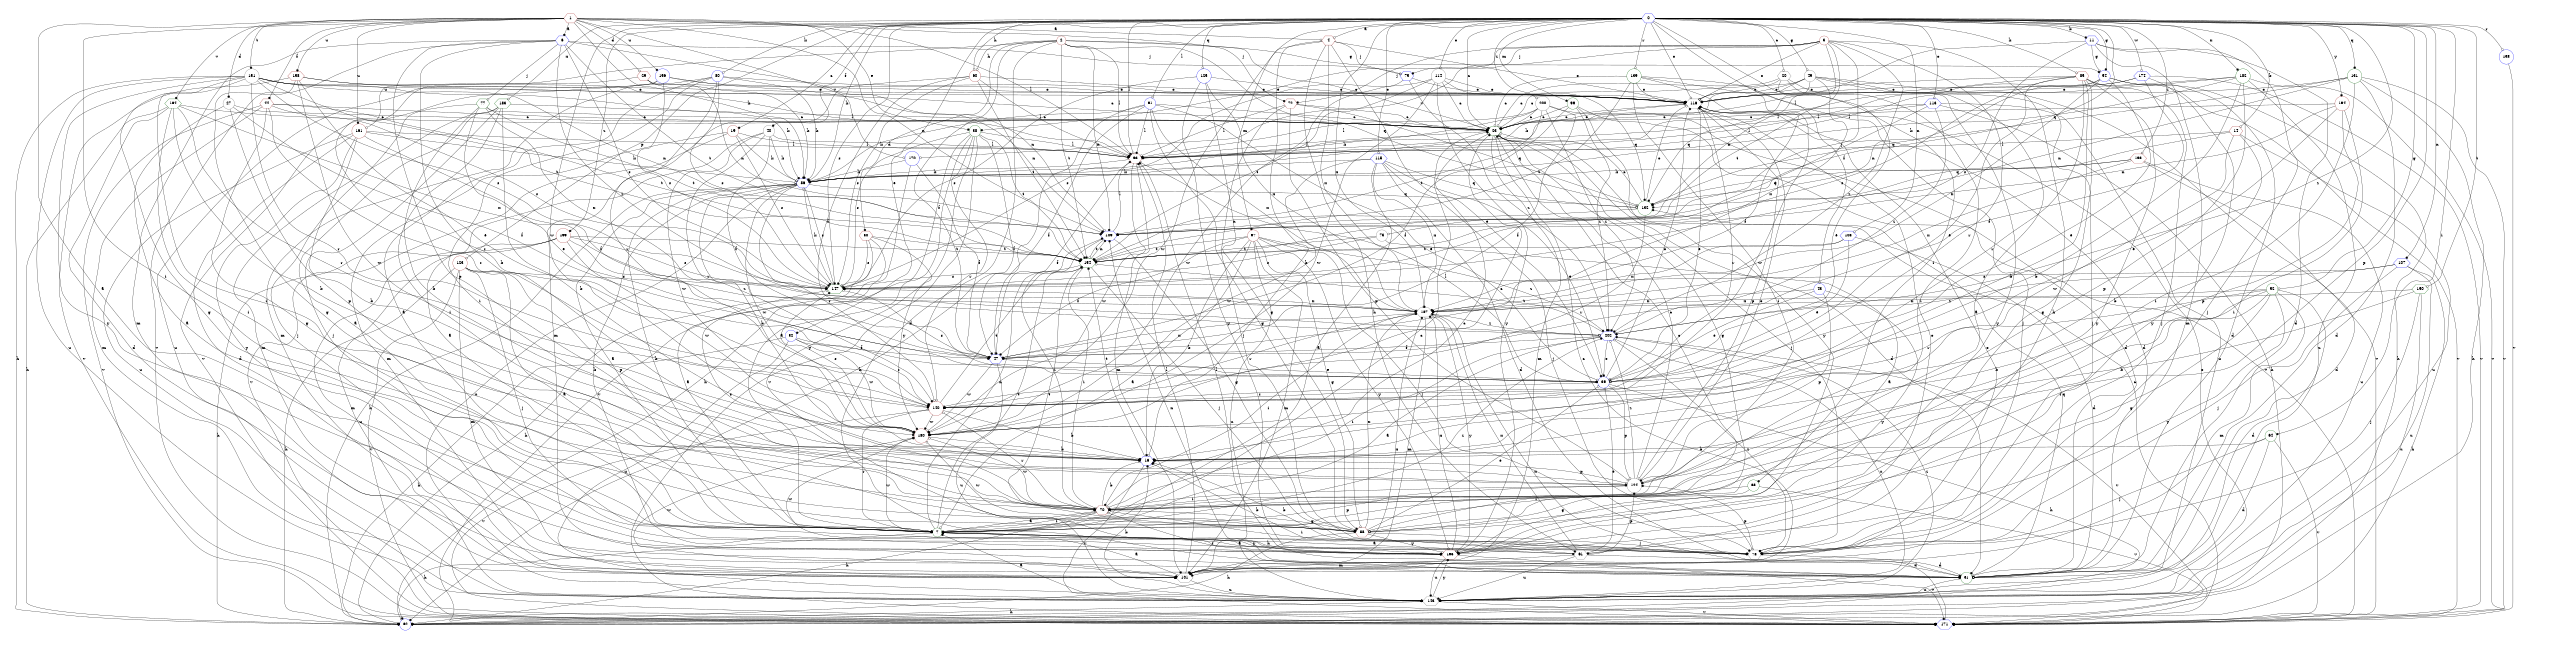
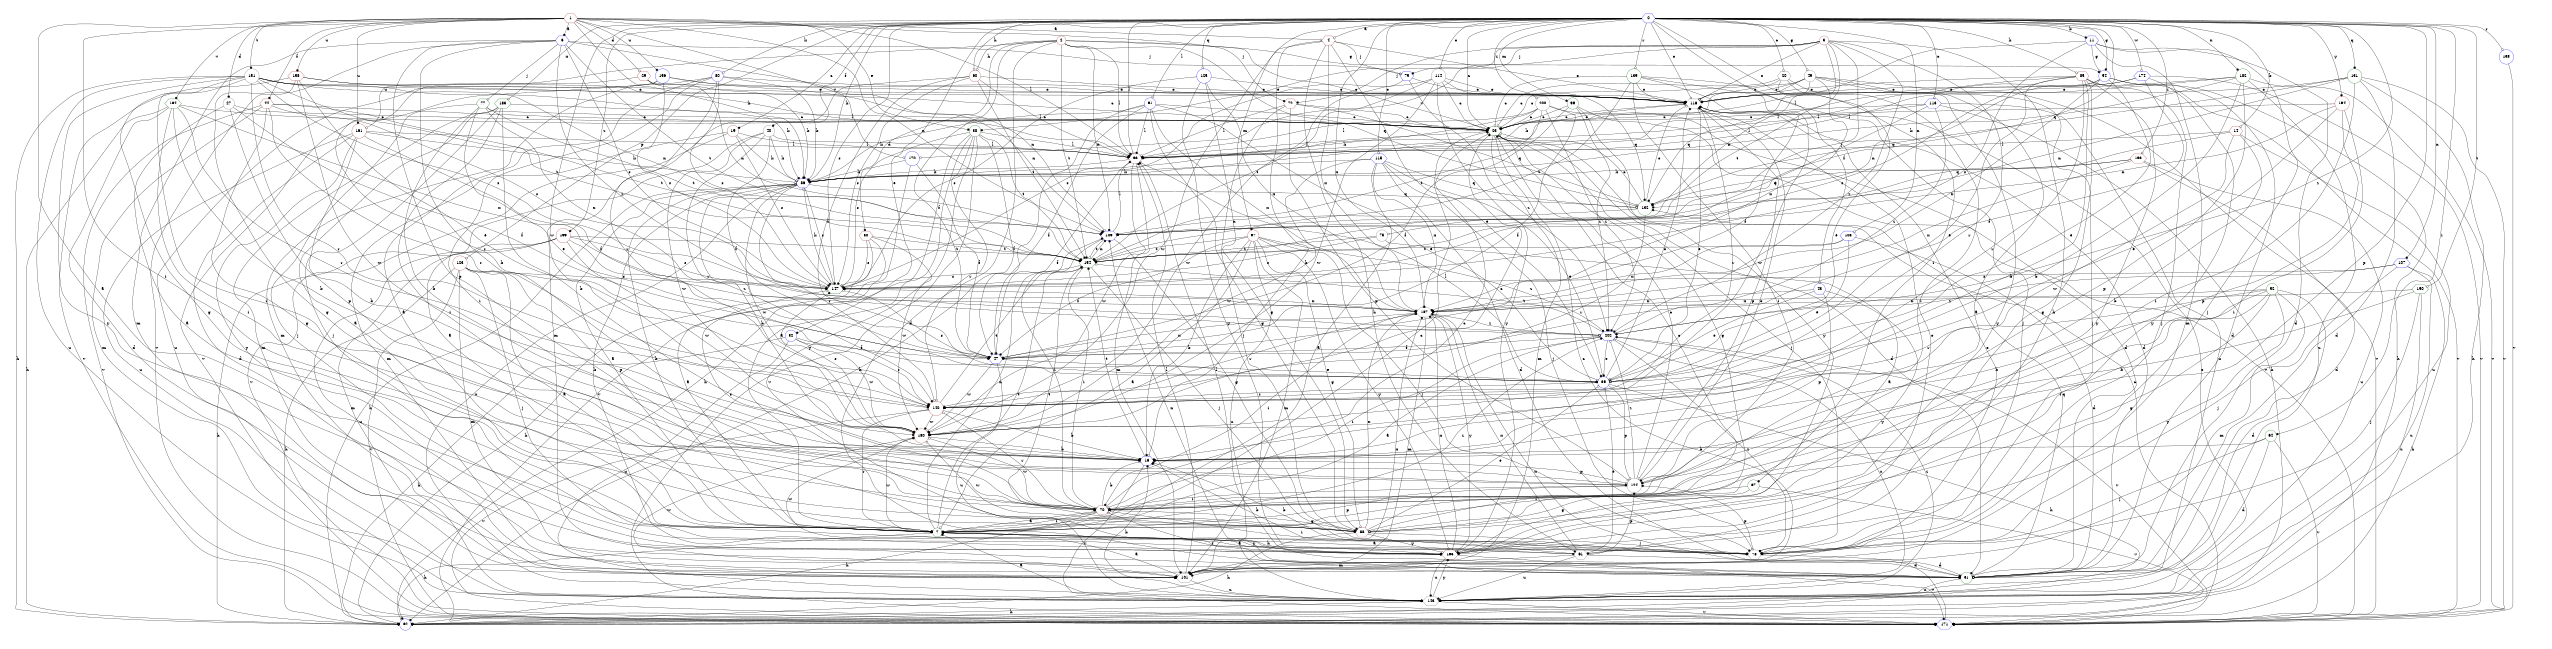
  strict digraph {
    node [color=blue shape=hexagon]
    edge [arrowhead=odot]
    4 [color=brown]
    0
    11
    14 [color=brown]
    19 [color=brown shape=circle]
    20 [color=gray40]
    23 [color=darkgreen]
    32 [shape=circle]
    40 [color=gray40 shape=circle]
    43 [shape=circle]
    49 [color=gray40 shape=circle]
    52 [color=darkgreen shape=circle]
    54 [shape=circle]
    60 [color=brown shape=circle]
    64 [color=darkgreen shape=circle]
-   68 [color=darkgreen shape=circle]
+   68 [color=darkgreen shape=circle label=67]
    80 [shape=circle]
    85 [color=brown]
    86
    91 [shape=circle]
    93 [color=brown]
    97 [color=brown shape=circle]
    99 [color=darkgreen shape=circle]
    107
    108
    113
    114 [color=gray40 shape=circle]
    115
    116 [color=gray40]
    123 [color=brown shape=circle]
    124 [color=gray40 shape=circle]
    125 [shape=circle]
    131 [color=darkgreen shape=circle]
    132 [color=darkgreen shape=circle]
    138 [shape=circle]
    139 [color=darkgreen shape=circle]
    147 [color=darkgreen]
    150 [color=darkgreen]
    174
    180 [color=brown shape=circle]
    182 [color=darkgreen shape=circle]
    183 [color=darkgreen]
    187 [color=gray40]
    194 [color=brown shape=circle]
    198 [color=brown]
    199 [color=brown shape=circle]
    n47 [color=gray40 label=200 shape=circle]
    202
    61 [color=gray40]
    75
    16
    39 [shape=circle]
    31 [color=darkgreen shape=circle]
    101 [color=gray40]
    78 [color=gray40]
    n56 [color=gray40 label=143]
    171
    70 [color=brown]
    195 [color=brown]
    55 [color=brown]
    47
    140 [color=brown shape=circle]
    62 [shape=circle]
    7 [color=darkgreen shape=circle]
    109
    154 [color=darkgreen]
    1 [color=brown]
    6
    27 [color=gray40 shape=circle]
    29 [color=brown]
    38 [color=darkgreen shape=circle]
    44 [color=brown]
    72 [color=brown]
    151 [color=gray40 shape=circle]
    156 [shape=circle]
    158 [color=brown]
    161 [color=brown shape=circle]
    164 [color=darkgreen]
    170 [shape=circle]
    77 [color=darkgreen]
    2 [color=brown shape=circle]
    30 [color=brown]
    3 [color=brown shape=circle]
    73 [color=gray40 shape=circle]
    4 -> 116 [arrowhead=dot label=o]
    4 -> 180 [arrowhead=dot label=w]
    4 -> 187 [label=x]
    4 -> 61 [arrowhead=dot label=h]
    4 -> 75 [label=j]
    4 -> 16 [label=b]
    4 -> 39 [arrowhead=dot label=e]
    0 -> 4 [label=a]
    0 -> 11 [arrowhead=dot label=b]
    0 -> 14 [label=b]
    0 -> 19 [arrowhead=dot label=c]
    0 -> 20 [label=c]
    0 -> 23 [arrowhead=dot label=c]
    0 -> 32 [arrowhead=dot label=e]
    0 -> 40 [arrowhead=dot label=f]
    0 -> 43 [label=f]
    0 -> 49 [label=g]
-   0 -> 52 [label=g]
    0 -> 54 [arrowhead=dot label=g]
    0 -> 60 [label=h]
    0 -> 64 [arrowhead=dot label=i]
    0 -> 68 [arrowhead=dot label=i]
    0 -> 80 [label=k]
    0 -> 85 [label=k]
    0 -> 86 [arrowhead=dot label=k]
    0 -> 91 [label=l]
    0 -> 93 [label=l]
    0 -> 97 [arrowhead=dot label=m]
    0 -> 99 [arrowhead=dot label=m]
    0 -> 107 [arrowhead=dot label=n]
    0 -> 108 [label=n]
    0 -> 113 [label=o]
    0 -> 114 [label=o]
    0 -> 115 [label=o]
    0 -> 116 [label=o]
    0 -> 123 [label=p]
    0 -> 124 [arrowhead=dot label=p]
    0 -> 125 [label=q]
    0 -> 131 [arrowhead=dot label=q]
    0 -> 132 [label=q]
    0 -> 138 [label=r]
    0 -> 139 [label=r]
    0 -> 147 [arrowhead=dot label=s]
    0 -> 150 [label=t]
    0 -> 174 [label=w]
    0 -> 180 [label=w]
    0 -> 182 [arrowhead=dot label=x]
    0 -> 183 [label=x]
    0 -> 187 [label=x]
    0 -> 194 [arrowhead=dot label=y]
    0 -> 198 [label=z]
    0 -> 199 [arrowhead=dot label=z]
    0 -> n47 [label=z]
    0 -> 202 [arrowhead=dot label=z]
    11 -> 54 [label=g]
    11 -> 93 [arrowhead=dot label=l]
    11 -> 147 [arrowhead=dot label=s]
    11 -> 31 [label=d]
    11 -> 101 [label=m]
    11 -> 78 [arrowhead=dot label=j]
    14 -> 93 [label=l]
    14 -> 132 [arrowhead=dot label=q]
    14 -> 180 [arrowhead=dot label=w]
    14 -> 16 [arrowhead=dot label=b]
    14 -> n56 [label=u]
    19 -> 86 [label=k]
    19 -> 93 [arrowhead=dot label=l]
    19 -> 147 [arrowhead=dot label=s]
    19 -> 101 [arrowhead=dot label=m]
    19 -> 171 [label=v]
    20 -> 23 [label=c]
    20 -> 116 [label=o]
    20 -> 39 [label=e]
    20 -> 70 [label=i]
    20 -> 195 [arrowhead=dot label=y]
    23 -> 93 [arrowhead=dot label=l]
    23 -> 116 [label=o]
    23 -> 31 [arrowhead=dot label=d]
    23 -> 101 [label=m]
    23 -> 78 [arrowhead=dot label=j]
    23 -> 55 [label=g]
    32 -> 180 [arrowhead=dot label=w]
    32 -> n56 [label=u]
    32 -> 47 [arrowhead=dot label=f]
    32 -> 140 [arrowhead=dot label=r]
    32 -> 62 [arrowhead=dot label=h]
    40 -> 86 [label=k]
    40 -> 93 [label=l]
    40 -> 180 [arrowhead=dot label=w]
    40 -> 47 [label=f]
    40 -> 140 [arrowhead=dot label=r]
    40 -> 7 [arrowhead=dot label=a]
    43 -> 124 [arrowhead=dot label=p]
    43 -> 187 [arrowhead=dot label=x]
    43 -> 39 [label=e]
    43 -> 195 [label=y]
    49 -> 23 [label=c]
    49 -> 86 [label=k]
    49 -> 116 [label=o]
    49 -> 132 [arrowhead=dot label=q]
    49 -> 187 [arrowhead=dot label=x]
    49 -> 78 [arrowhead=dot label=j]
    49 -> 171 [arrowhead=dot label=v]
    49 -> 7 [arrowhead=dot label=a]
    52 -> 187 [label=x]
    52 -> 16 [arrowhead=dot label=b]
    52 -> 31 [label=d]
    52 -> 101 [arrowhead=dot label=m]
    52 -> 70 [arrowhead=dot label=i]
    52 -> 195 [arrowhead=dot label=y]
    52 -> 55 [label=g]
    52 -> 140 [arrowhead=dot label=r]
    54 -> 116 [arrowhead=dot label=o]
    54 -> 187 [arrowhead=dot label=x]
    54 -> 39 [label=e]
    54 -> 31 [label=d]
    54 -> 62 [label=h]
    54 -> 109 [arrowhead=dot label=n]
    60 -> 93 [arrowhead=dot label=l]
    60 -> 116 [arrowhead=dot label=o]
    60 -> 147 [arrowhead=dot label=s]
    60 -> 101 [arrowhead=dot label=m]
    60 -> 47 [arrowhead=dot label=f]
    60 -> 154 [arrowhead=dot label=t]
    64 -> 16 [arrowhead=dot label=b]
    64 -> 31 [label=d]
    64 -> 78 [arrowhead=dot label=j]
    64 -> 171 [label=v]
    68 -> 171 [arrowhead=dot label=v]
    68 -> 70 [arrowhead=dot label=i]
    68 -> 55 [label=g]
    80 -> 86 [arrowhead=dot label=k]
    80 -> 116 [arrowhead=dot label=o]
    80 -> 147 [arrowhead=dot label=s]
    80 -> 101 [arrowhead=dot label=m]
    80 -> 70 [label=i]
    80 -> 140 [arrowhead=dot label=r]
    80 -> 7 [label=a]
    85 -> 93 [label=l]
    85 -> 116 [label=o]
    85 -> 147 [arrowhead=dot label=s]
    85 -> 16 [arrowhead=dot label=b]
    85 -> 39 [label=e]
    85 -> 78 [arrowhead=dot label=j]
    85 -> 171 [label=v]
    85 -> 195 [label=y]
    85 -> 55 [label=g]
    85 -> 140 [label=r]
    86 -> 132 [label=q]
    86 -> 147 [label=s]
    86 -> 180 [label=w]
    86 -> 16 [label=b]
    86 -> n56 [arrowhead=dot label=u]
    86 -> 140 [label=r]
    86 -> 62 [label=h]
    86 -> 7 [arrowhead=dot label=a]
    91 -> 23 [label=c]
    91 -> 86 [label=k]
    91 -> 93 [arrowhead=dot label=l]
    91 -> 187 [label=x]
    91 -> 39 [label=e]
    91 -> 55 [label=g]
    91 -> 47 [label=f]
    91 -> 62 [arrowhead=dot label=h]
    93 -> 86 [label=k]
    93 -> 180 [arrowhead=dot label=w]
    93 -> 101 [arrowhead=dot label=m]
    93 -> 47 [arrowhead=dot label=f]
    97 -> 202 [arrowhead=dot label=z]
    97 -> 16 [arrowhead=dot label=b]
    97 -> 101 [arrowhead=dot label=m]
    97 -> 78 [arrowhead=dot label=j]
    97 -> n56 [arrowhead=dot label=u]
    97 -> 195 [label=y]
    97 -> 55 [label=g]
    97 -> 47 [arrowhead=dot label=f]
    97 -> 7 [label=a]
    97 -> 154 [label=t]
    99 -> 23 [label=c]
    99 -> 202 [arrowhead=dot label=z]
    99 -> 171 [arrowhead=dot label=v]
    99 -> 195 [arrowhead=dot label=y]
    99 -> 47 [label=f]
    107 -> 147 [label=s]
    107 -> 202 [label=z]
    107 -> 78 [label=j]
    107 -> n56 [label=u]
    107 -> 62 [label=h]
    108 -> 187 [arrowhead=dot label=x]
    108 -> 39 [label=e]
    108 -> 31 [label=d]
    108 -> 154 [label=t]
    113 -> 23 [arrowhead=dot label=c]
    113 -> 93 [label=l]
    113 -> 202 [label=z]
    113 -> n56 [label=u]
    113 -> 62 [label=h]
    113 -> 154 [arrowhead=dot label=t]
    114 -> 23 [arrowhead=dot label=c]
    114 -> 116 [arrowhead=dot label=o]
    114 -> 132 [arrowhead=dot label=q]
    114 -> 147 [label=s]
    114 -> 180 [arrowhead=dot label=w]
    114 -> 195 [label=y]
    114 -> 154 [arrowhead=dot label=t]
    115 -> 86 [label=k]
    115 -> 132 [label=q]
    115 -> 180 [label=w]
    115 -> 187 [arrowhead=dot label=x]
    115 -> 39 [label=e]
    115 -> 31 [arrowhead=dot label=d]
    115 -> 78 [label=j]
    115 -> 7 [label=a]
    116 -> 23 [label=c]
    116 -> 124 [label=p]
    116 -> 39 [label=e]
    116 -> 31 [label=d]
    116 -> 140 [arrowhead=dot label=r]
    123 -> 124 [label=p]
    123 -> 147 [label=s]
    123 -> 101 [label=m]
    123 -> 78 [arrowhead=dot label=j]
    123 -> 171 [label=v]
    123 -> 62 [label=h]
    123 -> 7 [label=a]
    124 -> 23 [label=c]
    124 -> 116 [label=o]
    124 -> 202 [label=z]
    124 -> 70 [label=i]
    125 -> 116 [arrowhead=dot label=o]
    125 -> 147 [label=s]
    125 -> 187 [arrowhead=dot label=x]
    125 -> 195 [arrowhead=dot label=y]
    125 -> 55 [arrowhead=dot label=g]
    131 -> 116 [label=o]
    131 -> 132 [arrowhead=dot label=q]
    131 -> 31 [label=d]
    131 -> 171 [arrowhead=dot label=v]
    131 -> 70 [label=i]
    131 -> 62 [arrowhead=dot label=h]
    131 -> 109 [label=n]
    132 -> 23 [label=c]
    132 -> 116 [label=o]
    132 -> 140 [arrowhead=dot label=r]
    132 -> 109 [label=n]
    138 -> 171 [arrowhead=dot label=v]
    139 -> 23 [label=c]
    139 -> 116 [arrowhead=dot label=o]
    139 -> 180 [label=w]
    139 -> 78 [arrowhead=dot label=j]
    139 -> 70 [label=i]
    139 -> 47 [arrowhead=dot label=f]
    139 -> 154 [label=t]
    147 -> 86 [label=k]
    147 -> 187 [label=x]
    150 -> 187 [arrowhead=dot label=x]
    150 -> 16 [label=b]
    150 -> 78 [label=j]
    150 -> n56 [label=u]
    174 -> 93 [label=l]
    174 -> 116 [label=o]
    174 -> 171 [arrowhead=dot label=v]
    174 -> 195 [label=y]
    174 -> 47 [label=f]
    180 -> 23 [arrowhead=dot label=c]
    180 -> 147 [arrowhead=dot label=s]
    180 -> 16 [label=b]
    182 -> 86 [label=k]
    182 -> 93 [label=l]
    182 -> 116 [label=o]
    182 -> 124 [label=p]
    182 -> 16 [label=b]
    182 -> n56 [arrowhead=dot label=u]
    182 -> 171 [arrowhead=dot label=v]
    183 -> 23 [label=c]
    183 -> 16 [label=b]
    183 -> 101 [label=m]
    183 -> 78 [arrowhead=dot label=j]
    183 -> 70 [arrowhead=dot label=i]
    183 -> 7 [label=a]
    187 -> 202 [label=z]
    187 -> 101 [arrowhead=dot label=m]
    187 -> 70 [arrowhead=dot label=i]
    187 -> 195 [label=y]
    187 -> 140 [label=r]
    194 -> 23 [label=c]
    194 -> 124 [label=p]
    194 -> 39 [label=e]
    194 -> 70 [label=i]
    194 -> 109 [arrowhead=dot label=n]
    198 -> 86 [label=k]
    198 -> 132 [arrowhead=dot label=q]
    198 -> 187 [arrowhead=dot label=x]
    198 -> 31 [label=d]
    198 -> n56 [label=u]
    199 -> 147 [arrowhead=dot label=s]
    199 -> 180 [label=w]
    199 -> 202 [label=z]
    199 -> 101 [arrowhead=dot label=m]
    199 -> n56 [label=u]
    199 -> 62 [arrowhead=dot label=h]
    199 -> 154 [label=t]
    n47 -> 23 [label=c]
    n47 -> 86 [label=k]
    n47 -> 93 [arrowhead=dot label=l]
    n47 -> 202 [arrowhead=dot label=z]
    n47 -> 31 [label=d]
    n47 -> 47 [arrowhead=dot label=f]
    n47 -> 154 [arrowhead=dot label=t]
    202 -> 39 [arrowhead=dot label=e]
    202 -> n56 [label=u]
    202 -> 171 [arrowhead=dot label=v]
    202 -> 70 [label=i]
    202 -> 47 [label=f]
    202 -> 7 [label=a]
    202 -> 154 [label=t]
    61 -> 116 [arrowhead=dot label=o]
    61 -> 124 [arrowhead=dot label=p]
    61 -> 187 [label=x]
    61 -> 16 [arrowhead=dot label=b]
    61 -> 39 [label=e]
    61 -> 31 [arrowhead=dot label=d]
    61 -> 101 [arrowhead=dot label=m]
    61 -> n56 [arrowhead=dot label=u]
    61 -> 7 [arrowhead=dot label=a]
    75 -> 116 [label=o]
    75 -> 180 [arrowhead=dot label=w]
    75 -> 202 [arrowhead=dot label=z]
    16 -> 124 [label=p]
    16 -> 171 [label=v]
    16 -> 154 [arrowhead=dot label=t]
    39 -> 93 [label=l]
    39 -> 116 [arrowhead=dot label=o]
    39 -> 124 [label=p]
    39 -> 147 [label=s]
    39 -> 140 [label=r]
    39 -> 62 [label=h]
    31 -> 93 [arrowhead=dot label=l]
    31 -> 132 [arrowhead=dot label=q]
    31 -> 180 [label=w]
    31 -> n56 [arrowhead=dot label=u]
    31 -> 70 [label=i]
    31 -> 109 [arrowhead=dot label=n]
    101 -> 23 [label=c]
    101 -> 93 [arrowhead=dot label=l]
    101 -> 116 [arrowhead=dot label=o]
    101 -> 187 [arrowhead=dot label=x]
    101 -> n56 [arrowhead=dot label=u]
    101 -> 7 [label=a]
    78 -> 124 [arrowhead=dot label=p]
    78 -> 202 [label=z]
    78 -> 16 [arrowhead=dot label=b]
    78 -> 31 [label=d]
    78 -> 70 [label=i]
    n56 -> 202 [arrowhead=dot label=z]
    n56 -> 16 [arrowhead=dot label=b]
    n56 -> 171 [arrowhead=dot label=v]
    n56 -> 195 [arrowhead=dot label=y]
    n56 -> 62 [label=h]
    n56 -> 7 [arrowhead=dot label=a]
    171 -> 23 [label=c]
    171 -> 187 [arrowhead=dot label=x]
    70 -> 23 [label=c]
    70 -> 147 [label=s]
    70 -> 180 [label=w]
    70 -> 16 [label=b]
    70 -> 55 [label=g]
    70 -> 140 [label=r]
    70 -> 62 [label=h]
    70 -> 7 [label=a]
    195 -> 86 [label=k]
    195 -> 180 [label=w]
    195 -> 187 [arrowhead=dot label=x]
    195 -> n56 [arrowhead=dot label=u]
    195 -> 171 [arrowhead=dot label=v]
    195 -> 7 [arrowhead=dot label=a]
    55 -> 23 [arrowhead=dot label=c]
    55 -> 180 [label=w]
    55 -> 187 [arrowhead=dot label=x]
    55 -> 39 [label=e]
    55 -> 78 [arrowhead=dot label=j]
    55 -> 195 [label=y]
    55 -> 62 [label=h]
    55 -> 154 [label=t]
    47 -> 180 [label=w]
    47 -> 187 [label=x]
    47 -> 39 [arrowhead=dot label=e]
    47 -> n56 [label=u]
    140 -> 180 [arrowhead=dot label=w]
    140 -> 16 [arrowhead=dot label=b]
    140 -> 171 [arrowhead=dot label=v]
    140 -> 154 [label=t]
    62 -> 116 [arrowhead=dot label=o]
    7 -> 23 [arrowhead=dot label=c]
    7 -> 86 [label=k]
    7 -> 124 [label=p]
    7 -> 180 [arrowhead=dot label=w]
    7 -> 202 [arrowhead=dot label=z]
    7 -> 61 [arrowhead=dot label=h]
    7 -> 70 [label=i]
    7 -> 195 [arrowhead=dot label=y]
    7 -> 140 [label=r]
    7 -> 62 [arrowhead=dot label=h]
    7 -> 109 [arrowhead=dot label=n]
    7 -> 154 [arrowhead=dot label=t]
    109 -> 93 [arrowhead=dot label=l]
    109 -> 70 [label=i]
    109 -> 55 [arrowhead=dot label=g]
    109 -> 154 [label=t]
    154 -> 147 [arrowhead=dot label=s]
    154 -> 78 [label=j]
    154 -> 70 [label=i]
    154 -> 109 [arrowhead=dot label=n]
    1 -> 4 [label=a]
    1 -> 86 [arrowhead=dot label=k]
    1 -> 93 [label=l]
    1 -> 70 [label=i]
    1 -> 7 [arrowhead=dot label=a]
    1 -> 109 [arrowhead=dot label=n]
    1 -> 6 [arrowhead=dot label=a]
    1 -> 27 [arrowhead=dot label=d]
    1 -> 29 [label=d]
    1 -> 38 [arrowhead=dot label=e]
    1 -> 44 [arrowhead=dot label=f]
    1 -> 72 [arrowhead=dot label=j]
    1 -> 151 [arrowhead=dot label=t]
    1 -> 156 [arrowhead=dot label=u]
    1 -> 158 [arrowhead=dot label=u]
    1 -> 161 [arrowhead=dot label=u]
    1 -> 164 [arrowhead=dot label=v]
    1 -> 170 [label=v]
    6 -> 124 [arrowhead=dot label=p]
    6 -> 147 [label=s]
    6 -> 202 [label=z]
    6 -> 75 [label=j]
    6 -> 16 [label=b]
    6 -> 101 [arrowhead=dot label=m]
    6 -> 171 [label=v]
    6 -> 109 [label=n]
    6 -> 154 [arrowhead=dot label=t]
    6 -> 77 [label=j]
    27 -> 23 [label=c]
    27 -> 124 [label=p]
    27 -> 47 [label=f]
    27 -> 7 [label=a]
    29 -> 86 [arrowhead=dot label=k]
    29 -> 116 [arrowhead=dot label=o]
    29 -> 140 [arrowhead=dot label=r]
    29 -> 109 [label=n]
    38 -> 93 [arrowhead=dot label=l]
    38 -> 147 [label=s]
    38 -> 171 [arrowhead=dot label=v]
    38 -> 195 [label=y]
    38 -> 47 [arrowhead=dot label=f]
    38 -> 140 [label=r]
    38 -> 62 [label=h]
    38 -> 7 [arrowhead=dot label=a]
    38 -> 154 [arrowhead=dot label=t]
    44 -> 23 [arrowhead=dot label=c]
    44 -> 147 [arrowhead=dot label=s]
    44 -> 101 [arrowhead=dot label=m]
    44 -> 171 [arrowhead=dot label=v]
    44 -> 55 [arrowhead=dot label=g]
    44 -> 140 [arrowhead=dot label=r]
    44 -> 154 [arrowhead=dot label=t]
    72 -> 23 [arrowhead=dot label=c]
    72 -> 93 [label=l]
    72 -> 124 [label=p]
    72 -> 132 [label=q]
    72 -> 78 [label=j]
    151 -> 23 [label=c]
    151 -> 86 [arrowhead=dot label=k]
    151 -> 116 [arrowhead=dot label=o]
    151 -> 147 [label=s]
    151 -> n56 [arrowhead=dot label=u]
    151 -> 70 [arrowhead=dot label=i]
    151 -> 195 [label=y]
    151 -> 55 [arrowhead=dot label=g]
    151 -> 140 [arrowhead=dot label=r]
    151 -> 62 [arrowhead=dot label=h]
    151 -> 109 [arrowhead=dot label=n]
    151 -> 154 [arrowhead=dot label=t]
    156 -> 116 [label=o]
    156 -> 147 [label=s]
    156 -> n56 [arrowhead=dot label=u]
    156 -> 171 [arrowhead=dot label=v]
    156 -> 109 [arrowhead=dot label=n]
    158 -> 93 [arrowhead=dot label=l]
    158 -> 116 [arrowhead=dot label=o]
    158 -> 180 [arrowhead=dot label=w]
    158 -> 39 [arrowhead=dot label=e]
    158 -> 171 [label=v]
    158 -> 55 [label=g]
    161 -> 86 [label=k]
    161 -> 93 [label=l]
    161 -> 16 [label=b]
    161 -> 31 [arrowhead=dot label=d]
    161 -> n56 [arrowhead=dot label=u]
    161 -> 195 [arrowhead=dot label=y]
    161 -> 47 [arrowhead=dot label=f]
    164 -> 23 [label=c]
    164 -> 187 [arrowhead=dot label=x]
    164 -> 16 [arrowhead=dot label=b]
    164 -> 31 [label=d]
    164 -> 70 [arrowhead=dot label=i]
    164 -> 140 [arrowhead=dot label=r]
    164 -> 62 [arrowhead=dot label=h]
    170 -> 86 [label=k]
    170 -> 171 [label=v]
    170 -> 47 [label=f]
    77 -> 23 [arrowhead=dot label=c]
    77 -> 187 [label=x]
    77 -> 16 [arrowhead=dot label=b]
    77 -> 39 [label=e]
    77 -> 78 [arrowhead=dot label=j]
    77 -> 154 [arrowhead=dot label=t]
    2 -> 23 [label=c]
    2 -> 54 [arrowhead=dot label=g]
    2 -> 60 [label=h]
    2 -> 93 [arrowhead=dot label=l]
    2 -> 132 [label=q]
    2 -> 31 [arrowhead=dot label=d]
    2 -> 47 [label=f]
    2 -> 109 [arrowhead=dot label=n]
    2 -> 154 [arrowhead=dot label=t]
    2 -> 161 [label=u]
    2 -> 30 [arrowhead=dot label=d]
    30 -> 147 [label=s]
-   30 -> 180 [arrowhead=dot label=y]
+   30 -> 180 [arrowhead=dot label=w]
    30 -> 62 [label=h]
    30 -> 7 [arrowhead=dot label=a]
    30 -> 154 [label=t]
    3 -> 116 [label=o]
    3 -> 202 [arrowhead=dot label=z]
    3 -> 61 [arrowhead=dot label=h]
    3 -> 75 [arrowhead=dot label=j]
    3 -> 140 [arrowhead=dot label=r]
    3 -> 109 [label=n]
    3 -> 154 [arrowhead=dot label=t]
    3 -> 38 [arrowhead=dot label=e]
    3 -> 72 [arrowhead=dot label=j]
    3 -> 170 [label=v]
    3 -> 73 [label=j]
    73 -> 147 [arrowhead=dot label=s]
    73 -> 7 [label=a]
    73 -> 154 [label=t]
  }
